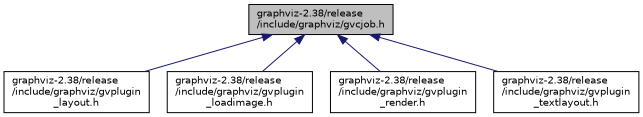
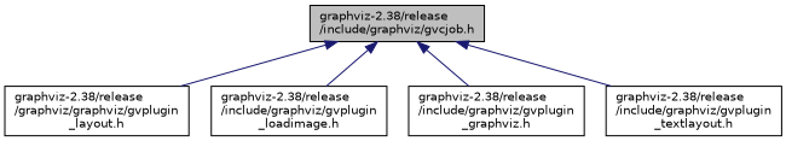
  digraph {
    node [color=black fontname=Helvetica fontsize=10 shape=record]
    edge [color=midnightblue dir=back fontname=Helvetica fontsize=10 labelfontname=Helvetica labelfontsize=10 style=solid]
    n1 [fillcolor=grey75 fontcolor=black height=0.2 label="graphviz-2.38/release\l/include/graphviz/gvcjob.h" style=filled width=0.4]
-   n2 [height=0.2 label="graphviz-2.38/release\l/include/graphviz/gvplugin\l_layout.h" width=0.4]
+   n2 [height=0.2 label="graphviz-2.38/release\l/graphviz/graphviz/gvplugin\l_layout.h" width=0.4]
    n3 [height=0.2 label="graphviz-2.38/release\l/include/graphviz/gvplugin\l_loadimage.h" width=0.4]
-   n4 [height=0.2 label="graphviz-2.38/release\l/include/graphviz/gvplugin\l_render.h" width=0.4]
+   n4 [height=0.2 label="graphviz-2.38/release\l/include/graphviz/gvplugin\l_graphviz.h" width=0.4]
    n5 [height=0.2 label="graphviz-2.38/release\l/include/graphviz/gvplugin\l_textlayout.h" width=0.4]
    n1 -> n2
    n1 -> n3
    n1 -> n4
    n1 -> n5
  }
